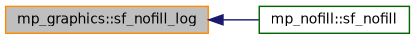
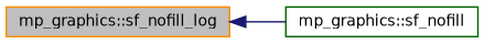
  digraph {
    rankdir=LR
    node [fontname=Helvetica fontsize=10 shape=record style=filled]
    n1 [color=darkorange fillcolor=grey75 fontcolor=black height=0.2 label="mp_graphics::sf_nofill_log" width=0.4]
-   n2 [color=darkgreen fillcolor=white height=0.2 label="mp_nofill::sf_nofill" width=0.4]
+   n2 [color=darkgreen fillcolor=white height=0.2 label="mp_graphics::sf_nofill" width=0.4]
    n1 -> n2 [color=midnightblue dir=back fontname=Helvetica fontsize=10 labelfontname=Helvetica labelfontsize=10 style=solid]
  }
